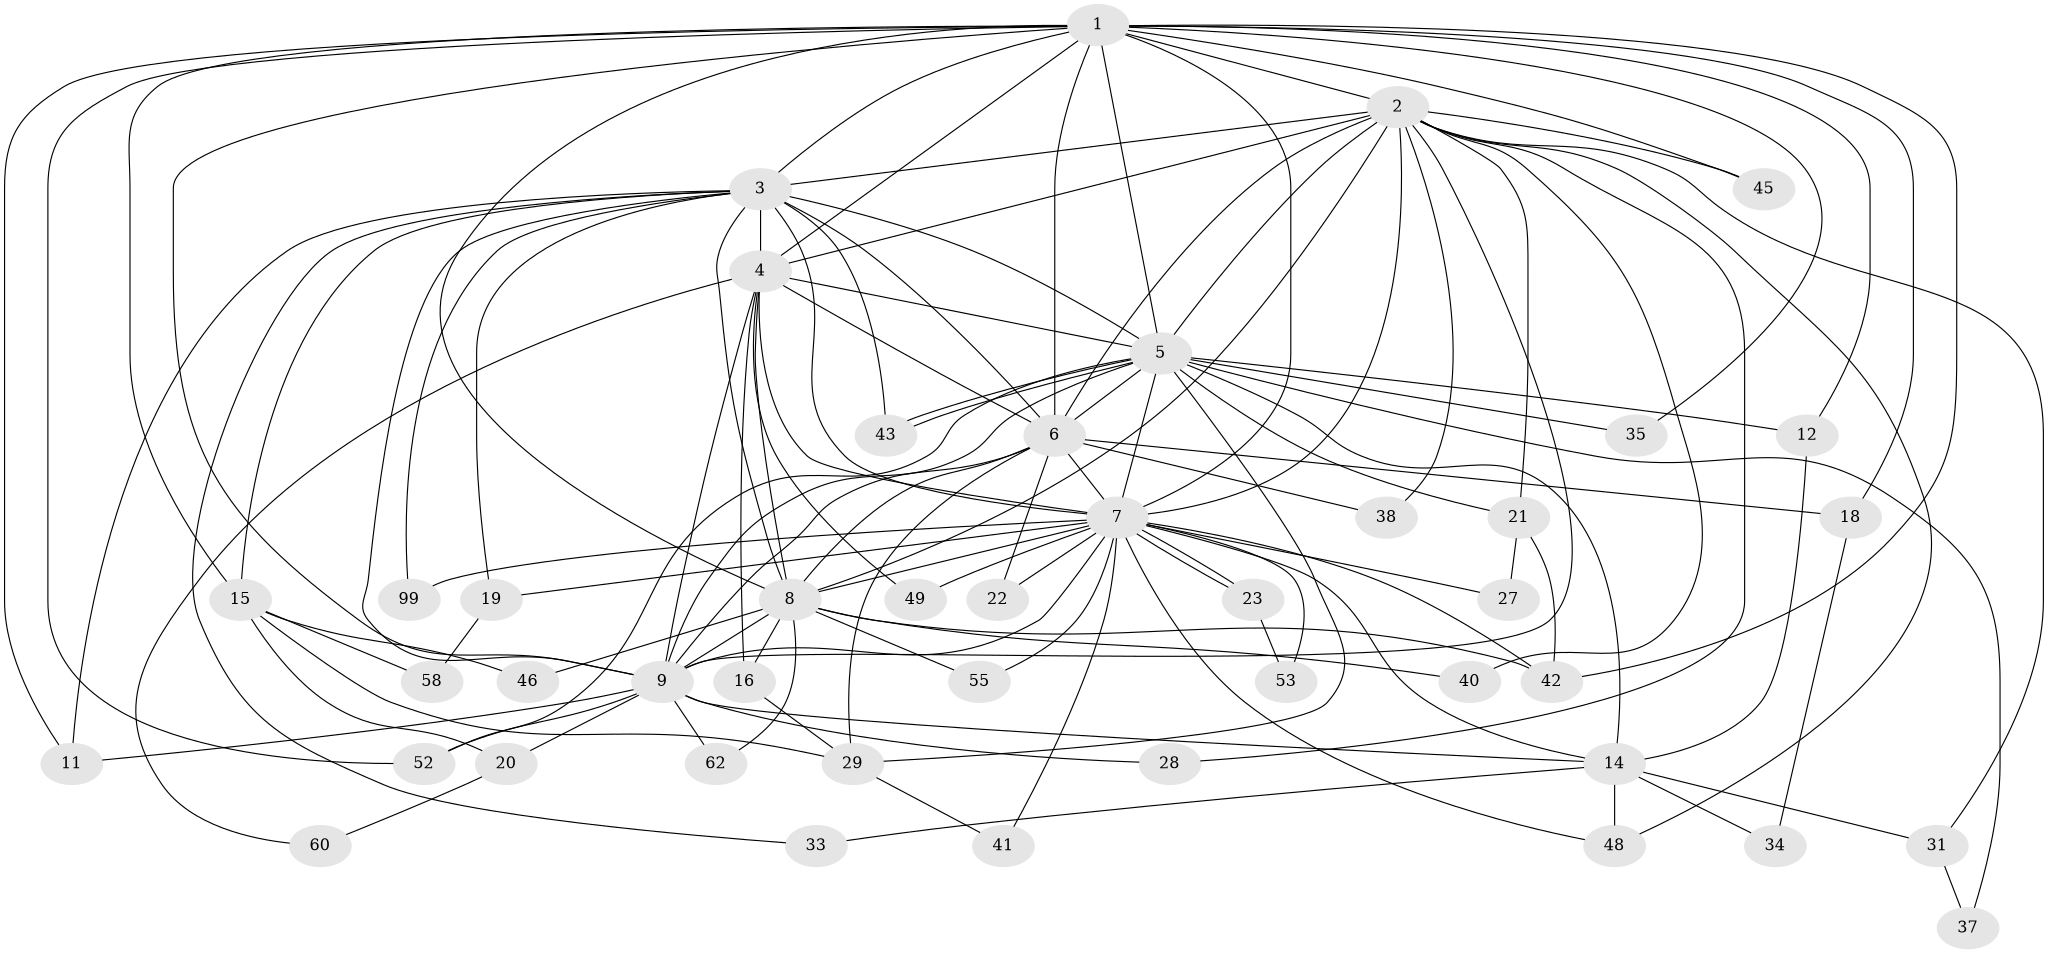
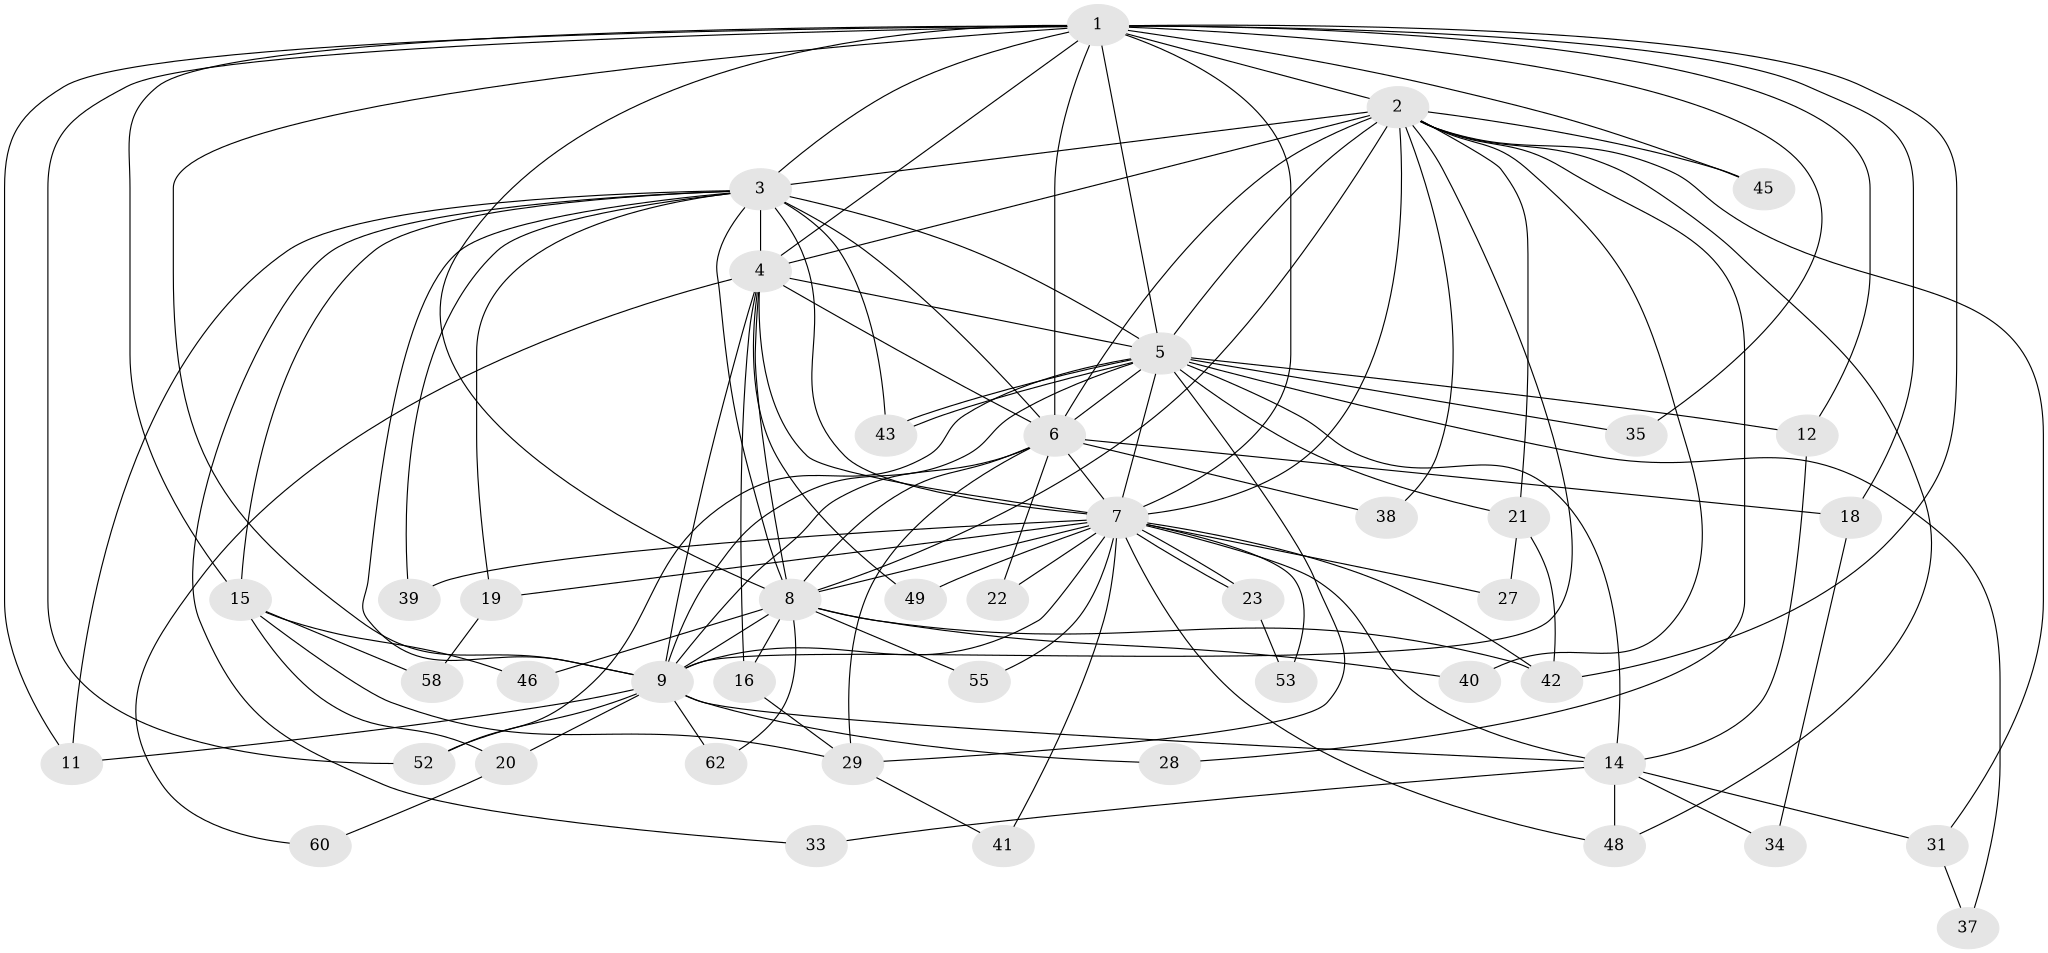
  graph {
    node [color=gray90 style=filled]
    1 [super="+50"]
    2 [super="+25"]
    3 [super="+13"]
    4 [super="+51"]
    5 [super="+30"]
    6 [super="+63"]
    7 [super="+10"]
    8 [super="+26"]
    9 [super="+36"]
    11
    12
    15 [super="+47"]
    18 [super="+24"]
    35
    42 [super="+61"]
    45
    52 [super="+59"]
    21 [super="+64"]
    28
    31
    38
    40
    48 [super="+54"]
    19
    33
-   39 [label=99]
+   39
    43 [super="+56"]
    16
    49
    60
    14 [super="+17"]
    29 [super="+32"]
    37
    22
    23
    27
    41
    53
    55
    46
    62
    20
    58
    34
    1 -- 2
    1 -- 3
    1 -- 4
    1 -- 5
    1 -- 6 [weight=2]
    1 -- 7 [weight=2]
    1 -- 8
    1 -- 9
    1 -- 11
    1 -- 12
    1 -- 15
    1 -- 18 [weight=2]
    1 -- 35
    1 -- 42
    1 -- 45
    1 -- 52
    2 -- 3
    2 -- 4 [weight=3]
    2 -- 5
    2 -- 6
    2 -- 7 [weight=2]
    2 -- 8
    2 -- 9
    2 -- 45
    2 -- 21
    2 -- 28
    2 -- 31
    2 -- 38
    2 -- 40
    2 -- 48
    3 -- 4
    3 -- 5
    3 -- 6
    3 -- 7 [weight=3]
    3 -- 8 [weight=2]
    3 -- 9
    3 -- 11
    3 -- 15
    3 -- 19
    3 -- 33
    3 -- 39
    3 -- 43
    4 -- 5
    4 -- 6
    4 -- 7 [weight=2]
    4 -- 8
    4 -- 9
    4 -- 16
    4 -- 49
    4 -- 60
    5 -- 6
    5 -- 7 [weight=3]
    5 -- 9
    5 -- 12
    5 -- 35
    5 -- 52
    5 -- 21
    5 -- 43
    5 -- 43
    5 -- 14
    5 -- 29
    5 -- 37
    6 -- 7 [weight=2]
    6 -- 8
    6 -- 9
    6 -- 18
    6 -- 38
    6 -- 29
    6 -- 22
    7 -- 8 [weight=2]
    7 -- 9 [weight=2]
    7 -- 42
    7 -- 48
    7 -- 19
    7 -- 39
    7 -- 49
    7 -- 14
    7 -- 22
    7 -- 23
    7 -- 23
    7 -- 27
    7 -- 41
    7 -- 53
    7 -- 55
    8 -- 9
    8 -- 42
    8 -- 40
    8 -- 16
    8 -- 55
    8 -- 46
    8 -- 62
    9 -- 11
    9 -- 52
    9 -- 28
    9 -- 14
    9 -- 62
    9 -- 20
    12 -- 14
    15 -- 29
    15 -- 46
    15 -- 20
    15 -- 58
    18 -- 34
    21 -- 42
    21 -- 27
    31 -- 37
    19 -- 58
    16 -- 29
    14 -- 31
    14 -- 48
    14 -- 33
    14 -- 34
    29 -- 41
    23 -- 53
    20 -- 60
  }
